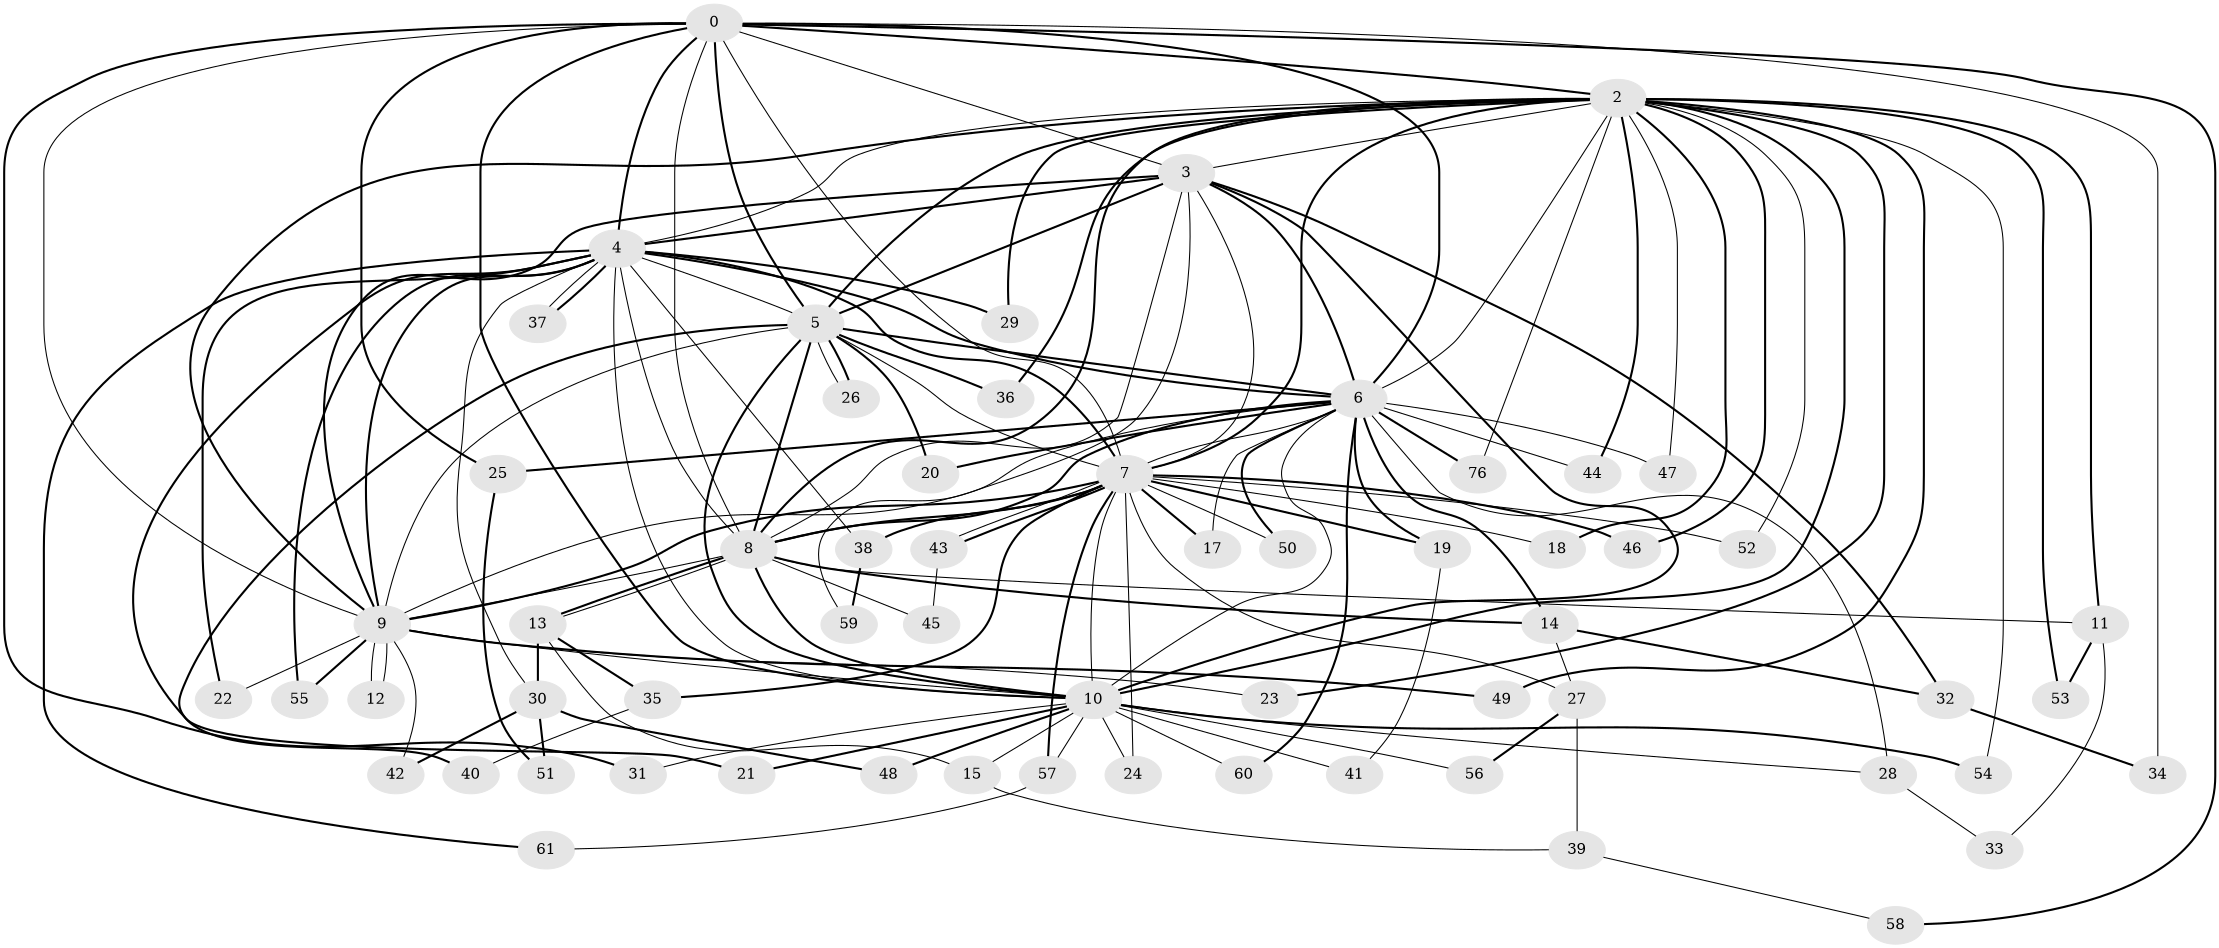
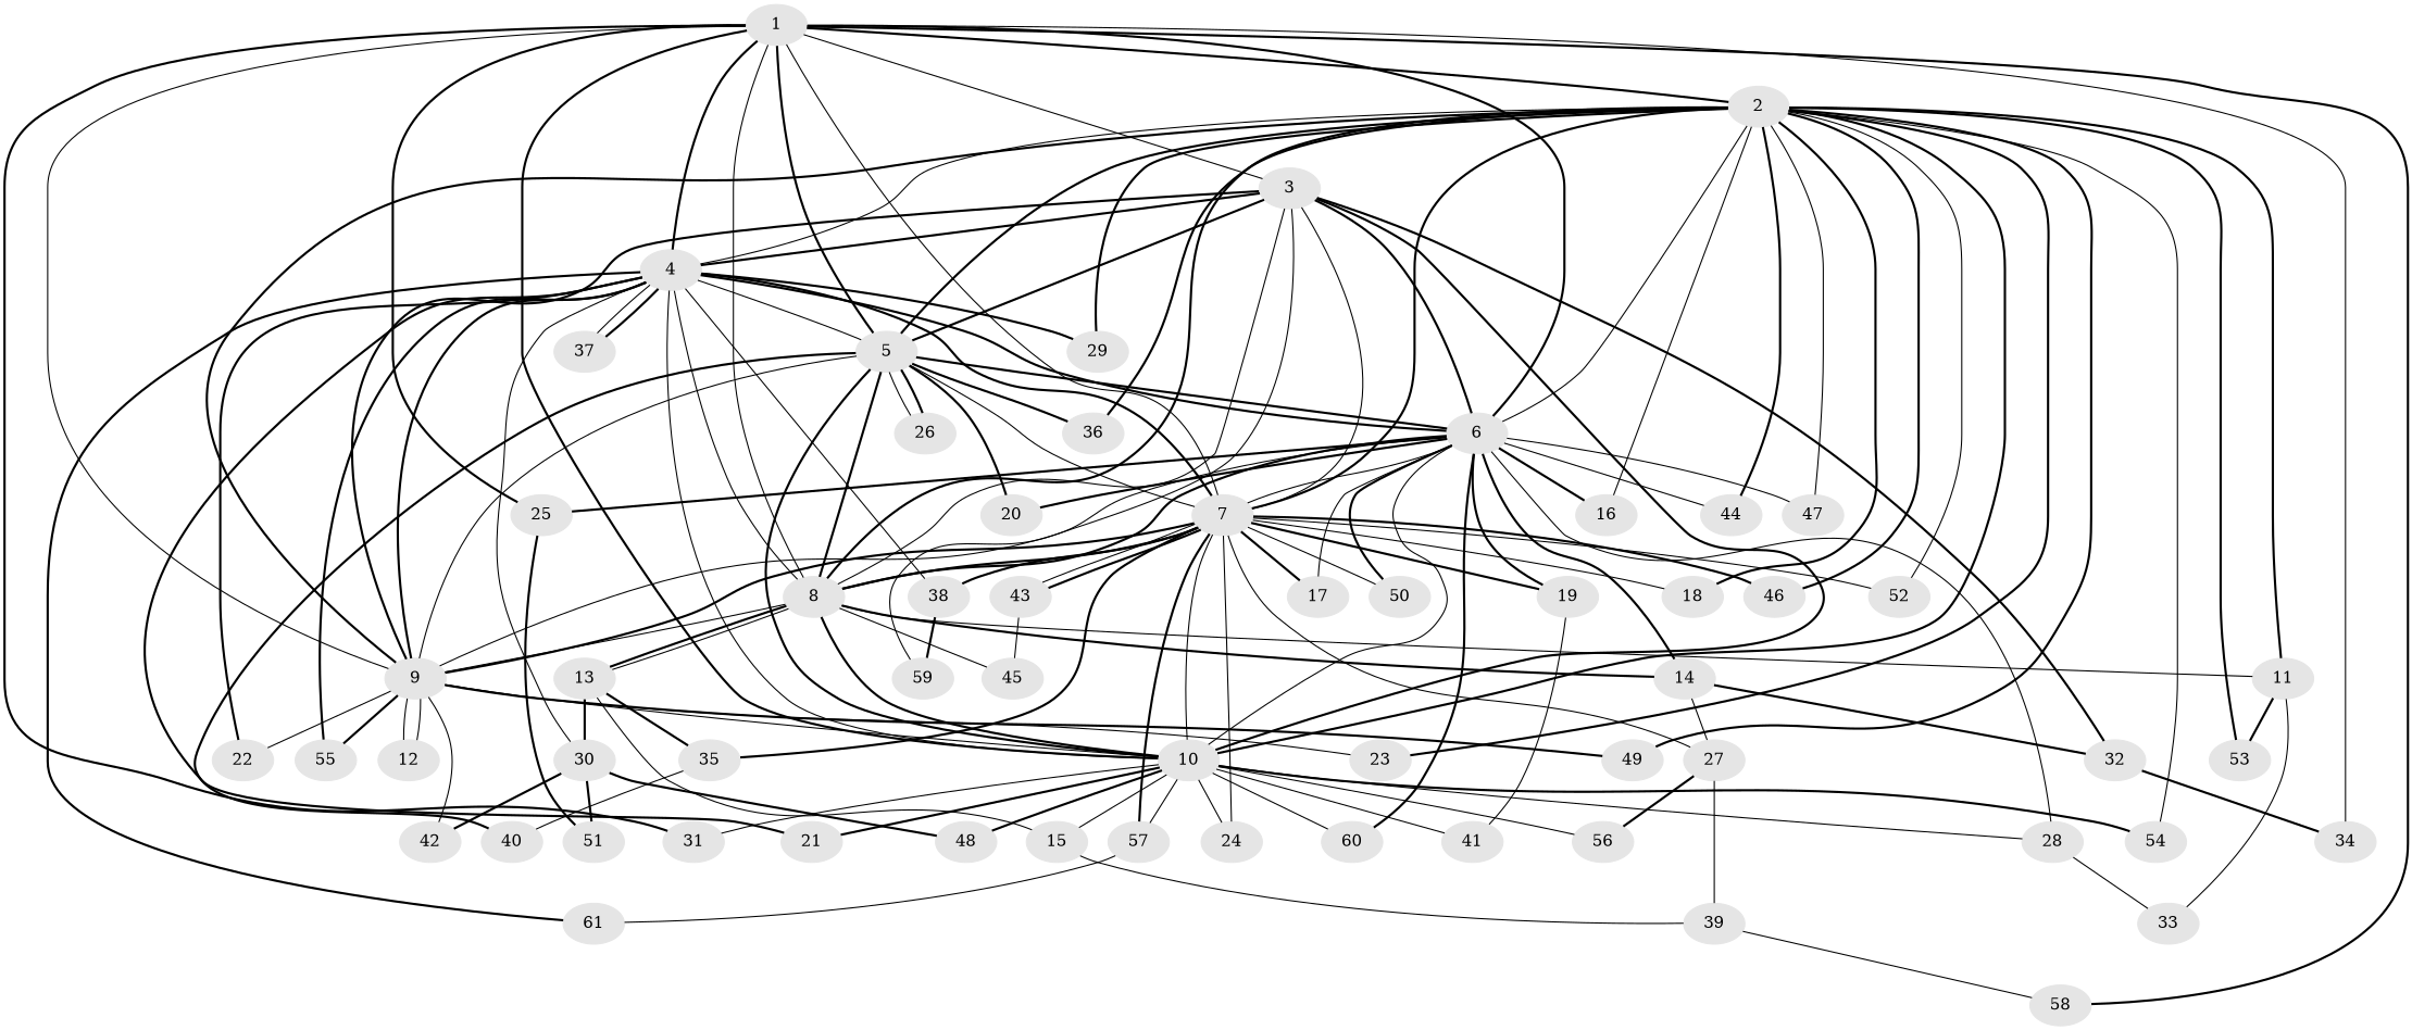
  graph {
    node [color=gray90 style=filled]
    edge [style=bold]
-   1 [label=0]
+   1
    2
    3
    4
    5
    6
    7
    8
    9
    10
    25
    31
    34
    58
    11
-   16 [label=76]
+   16
    18
    23
    29
    36
    44
    46
    47
    49
    52
    53
    54
    32
    59
    21
    22
    30
    37
    38
    55
    61
    20
    26
    40
    14
    17
    19
    28
    50
    60
    24
    27
    35
    43
    57
    13
    45
    12
    42
    15
    41
    48
    56
    51
    33
    39
    1 -- 2
    1 -- 3 [style=solid]
    1 -- 4
    1 -- 5
    1 -- 6
    1 -- 7 [style=solid]
    1 -- 8 [style=solid]
    1 -- 9 [style=solid]
    1 -- 10
    1 -- 25
    1 -- 31
    1 -- 34 [style=solid]
    1 -- 58
-   2 -- 3 [style=solid]
    2 -- 4 [style=solid]
    2 -- 5
    2 -- 6 [style=solid]
    2 -- 7
    2 -- 8
    2 -- 9
    2 -- 10
    2 -- 11
    2 -- 16 [style=solid]
    2 -- 18
    2 -- 23
    2 -- 29
    2 -- 36
    2 -- 44
    2 -- 46
    2 -- 47 [style=solid]
    2 -- 49
    2 -- 52 [style=solid]
    2 -- 53
    2 -- 54 [style=solid]
    3 -- 4
    3 -- 5
    3 -- 6
    3 -- 7 [style=solid]
    3 -- 8 [style=solid]
    3 -- 9
    3 -- 10
    3 -- 32
    3 -- 59 [style=solid]
    4 -- 5 [style=solid]
    4 -- 6
    4 -- 7
    4 -- 8 [style=solid]
    4 -- 9
    4 -- 10 [style=solid]
    4 -- 29
    4 -- 21
    4 -- 22
    4 -- 30 [style=solid]
    4 -- 37 [style=solid]
    4 -- 37
    4 -- 38 [style=solid]
    4 -- 55
    4 -- 61
    5 -- 6
    5 -- 7 [style=solid]
    5 -- 8
    5 -- 9 [style=solid]
    5 -- 10
    5 -- 36
    5 -- 20
    5 -- 26 [style=solid]
    5 -- 26
    5 -- 40
    6 -- 7 [style=solid]
    6 -- 8
    6 -- 9 [style=solid]
    6 -- 10 [style=solid]
    6 -- 25
    6 -- 16
    6 -- 44 [style=solid]
    6 -- 47 [style=solid]
    6 -- 20
    6 -- 14
    6 -- 17 [style=solid]
    6 -- 19
    6 -- 28 [style=solid]
    6 -- 50
    6 -- 60
    7 -- 8
    7 -- 9
    7 -- 10 [style=solid]
    7 -- 18 [style=solid]
    7 -- 46
    7 -- 52 [style=solid]
    7 -- 38
    7 -- 17
    7 -- 19
    7 -- 50 [style=solid]
    7 -- 24 [style=solid]
    7 -- 27 [style=solid]
    7 -- 35
    7 -- 43 [style=solid]
    7 -- 43
    7 -- 57
    8 -- 9 [style=solid]
    8 -- 10
    8 -- 11 [style=solid]
    8 -- 14
    8 -- 13
    8 -- 13 [style=solid]
    8 -- 45 [style=solid]
    9 -- 10 [style=solid]
    9 -- 23 [style=solid]
    9 -- 49
    9 -- 22 [style=solid]
    9 -- 55
    9 -- 12 [style=solid]
    9 -- 12 [style=solid]
    9 -- 42 [style=solid]
    10 -- 31 [style=solid]
    10 -- 54
    10 -- 21
    10 -- 28 [style=solid]
    10 -- 60 [style=solid]
    10 -- 24 [style=solid]
    10 -- 57 [style=solid]
    10 -- 15 [style=solid]
    10 -- 41 [style=solid]
    10 -- 48
    10 -- 56 [style=solid]
    25 -- 51
    11 -- 53
    11 -- 33 [style=solid]
    32 -- 34
    30 -- 42
    30 -- 48
    30 -- 51
    38 -- 59
    14 -- 32
    14 -- 27 [style=solid]
    19 -- 41 [style=solid]
    28 -- 33 [style=solid]
    27 -- 56
    27 -- 39 [style=solid]
    35 -- 40 [style=solid]
    43 -- 45 [style=solid]
    57 -- 61 [style=solid]
    13 -- 30
    13 -- 35
    13 -- 15 [style=solid]
    15 -- 39 [style=solid]
    39 -- 58 [style=solid]
  }
